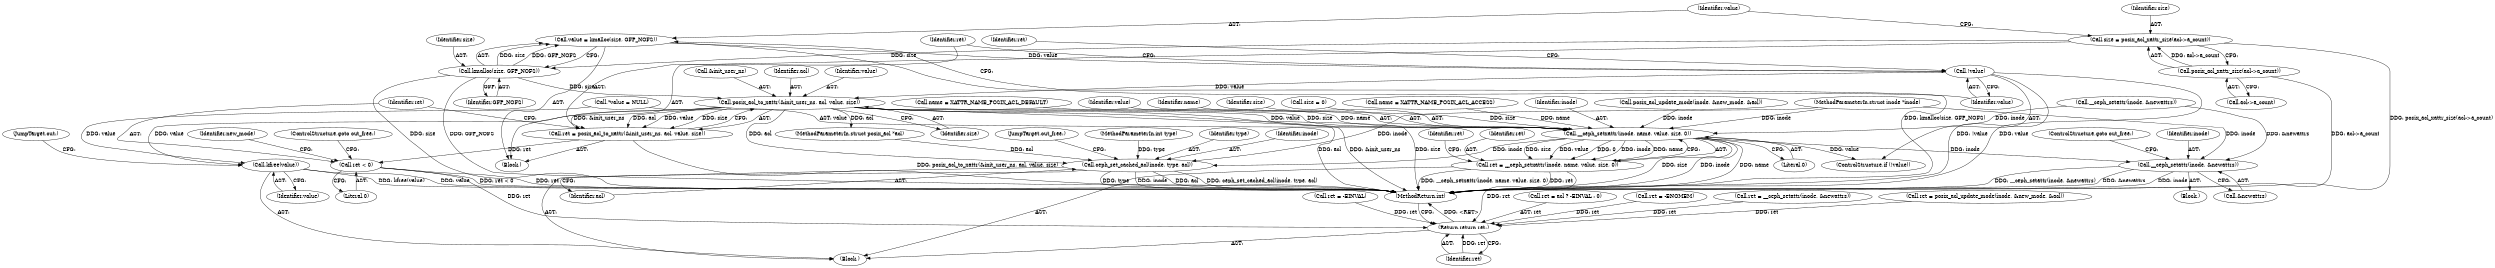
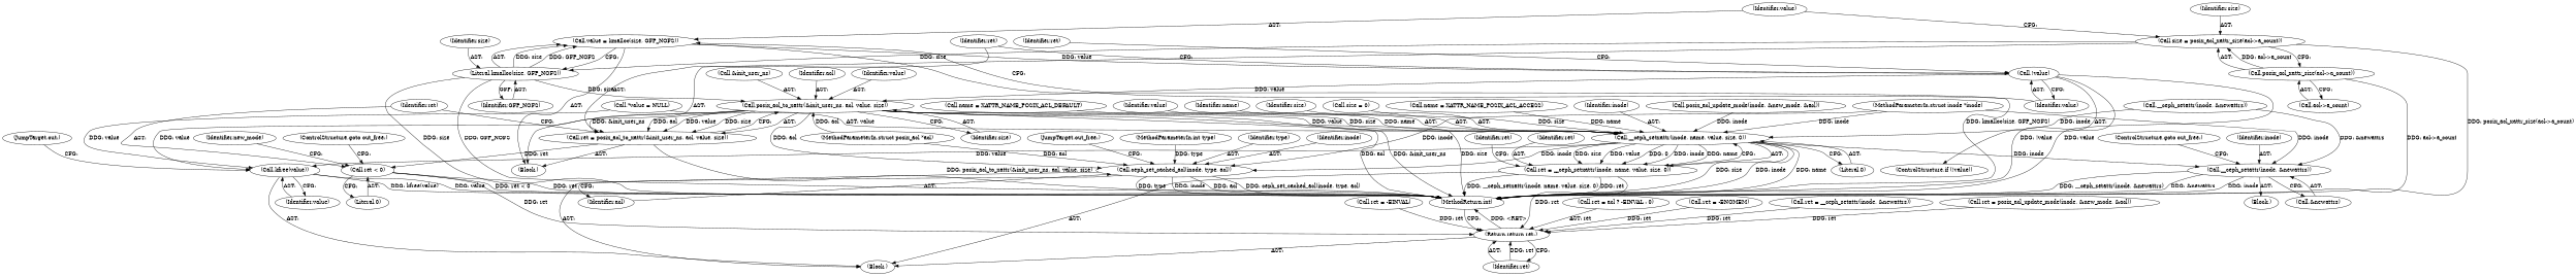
  digraph {
    n1 [label="(Call,value = kmalloc(size, GFP_NOFS))"]
-   n2 [label="(Call,kmalloc(size, GFP_NOFS))"]
+   n2 [label="(Literal,kmalloc(size, GFP_NOFS))"]
    n3 [label="(Call,!value)"]
    n4 [label="(Block,)"]
    n5 [label="(MethodReturn,int)"]
    n6 [label="(Call,posix_acl_to_xattr(&init_user_ns, acl, value, size))"]
    n7 [label="(Identifier,GFP_NOFS)"]
    n8 [label="(Identifier,value)"]
    n9 [label="(ControlStructure,if (!value))"]
    n10 [label="(Return,return ret;)"]
    n11 [label="(Call,ret = posix_acl_to_xattr(&init_user_ns, acl, value, size))"]
    n12 [label="(Call,__ceph_setxattr(inode, name, value, size, 0))"]
    n13 [label="(Call,ceph_set_cached_acl(inode, type, acl))"]
    n14 [label="(Call,kfree(value))"]
    n15 [label="(Identifier,size)"]
    n16 [label="(Call,size = posix_acl_xattr_size(acl->a_count))"]
    n17 [label="(Call,posix_acl_xattr_size(acl->a_count))"]
    n18 [label="(Call,acl->a_count)"]
    n19 [label="(Call,ret < 0)"]
    n20 [label="(Call,ret = __ceph_setxattr(inode, name, value, size, 0))"]
    n21 [label="(Call,__ceph_setattr(inode, &newattrs))"]
    n22 [label="(Literal,0)"]
    n23 [label="(Block,)"]
    n24 [label="(Identifier,acl)"]
    n25 [label="(Identifier,value)"]
    n26 [label="(Literal,0)"]
    n27 [label="(Identifier,ret)"]
    n28 [label="(Block,)"]
    n29 [label="(Call,&newattrs)"]
    n30 [label="(Identifier,ret)"]
    n31 [label="(Identifier,new_mode)"]
    n32 [label="(Identifier,value)"]
    n33 [label="(Identifier,name)"]
    n34 [label="(Identifier,size)"]
    n35 [label="(Call,ret = -EINVAL)"]
    n36 [label="(Identifier,size)"]
    n37 [label="(Identifier,ret)"]
    n38 [label="(Identifier,ret)"]
    n39 [label="(Identifier,size)"]
    n40 [label="(JumpTarget,out_free:)"]
    n41 [label="(Identifier,acl)"]
    n42 [label="(Call,size = 0)"]
    n43 [label="(Identifier,ret)"]
    n44 [label="(Call,ret = acl ? -EINVAL : 0)"]
    n45 [label="(MethodParameterIn,struct inode *inode)"]
    n46 [label="(Call,*value = NULL)"]
    n47 [label="(Call,name = XATTR_NAME_POSIX_ACL_ACCESS)"]
    n48 [label="(Call,ret = -ENOMEM)"]
    n49 [label="(Identifier,value)"]
    n50 [label="(Identifier,inode)"]
    n51 [label="(Call,posix_acl_update_mode(inode, &new_mode, &acl))"]
    n52 [label="(ControlStructure,goto out_free;)"]
    n53 [label="(MethodParameterIn,int type)"]
    n54 [label="(Call,__ceph_setattr(inode, &newattrs))"]
    n55 [label="(MethodParameterIn,struct posix_acl *acl)"]
    n56 [label="(Call,ret = __ceph_setattr(inode, &newattrs))"]
    n57 [label="(Identifier,inode)"]
    n58 [label="(Identifier,type)"]
    n59 [label="(Identifier,ret)"]
    n60 [label="(ControlStructure,goto out_free;)"]
    n61 [label="(Identifier,inode)"]
    n62 [label="(Identifier,value)"]
    n63 [label="(JumpTarget,out:)"]
    n64 [label="(Call,name = XATTR_NAME_POSIX_ACL_DEFAULT)"]
    n65 [label="(Call,&init_user_ns)"]
    n66 [label="(Call,ret = posix_acl_update_mode(inode, &new_mode, &acl))"]
    n1 -> n2 [label="CFG: "]
    n1 -> n3 [label="DDG: value"]
    n1 -> n4 [label="AST: "]
    n1 -> n5 [label="DDG: kmalloc(size, GFP_NOFS)"]
    n2 -> n1 [label="AST: "]
    n2 -> n1 [label="DDG: size"]
    n2 -> n1 [label="DDG: GFP_NOFS"]
    n2 -> n5 [label="DDG: size"]
    n2 -> n5 [label="DDG: GFP_NOFS"]
    n2 -> n6 [label="DDG: size"]
    n2 -> n7 [label="GFP: "]
    n3 -> n5 [label="DDG: !value"]
    n3 -> n5 [label="DDG: value"]
    n3 -> n6 [label="DDG: value"]
    n3 -> n8 [label="CFG: "]
    n3 -> n9 [label="AST: "]
    n5 -> n10 [label="CFG: "]
    n6 -> n5 [label="DDG: acl"]
    n6 -> n5 [label="DDG: &init_user_ns"]
    n6 -> n5 [label="DDG: size"]
    n6 -> n11 [label="AST: "]
    n6 -> n11 [label="DDG: &init_user_ns"]
    n6 -> n11 [label="DDG: acl"]
    n6 -> n11 [label="DDG: value"]
    n6 -> n11 [label="DDG: size"]
    n6 -> n12 [label="DDG: value"]
    n6 -> n12 [label="DDG: size"]
    n6 -> n13 [label="DDG: acl"]
    n6 -> n14 [label="DDG: value"]
    n6 -> n15 [label="CFG: "]
    n7 -> n2 [label="AST: "]
    n8 -> n1 [label="CFG: "]
    n8 -> n3 [label="AST: "]
    n10 -> n5 [label="DDG: <RET>"]
    n10 -> n23 [label="AST: "]
    n10 -> n27 [label="CFG: "]
    n11 -> n4 [label="AST: "]
    n11 -> n5 [label="DDG: posix_acl_to_xattr(&init_user_ns, acl, value, size)"]
    n11 -> n6 [label="CFG: "]
    n11 -> n19 [label="DDG: ret"]
    n12 -> n5 [label="DDG: size"]
    n12 -> n5 [label="DDG: inode"]
    n12 -> n5 [label="DDG: name"]
    n12 -> n13 [label="DDG: inode"]
-   n12 -> n9 [label="DDG: value"]
+   n12 -> n14 [label="DDG: value"]
    n12 -> n20 [label="AST: "]
    n12 -> n20 [label="DDG: size"]
    n12 -> n20 [label="DDG: value"]
    n12 -> n20 [label="DDG: 0"]
    n12 -> n20 [label="DDG: inode"]
    n12 -> n20 [label="DDG: name"]
    n12 -> n21 [label="DDG: inode"]
    n12 -> n22 [label="CFG: "]
    n13 -> n5 [label="DDG: type"]
    n13 -> n5 [label="DDG: inode"]
    n13 -> n5 [label="DDG: acl"]
    n13 -> n5 [label="DDG: ceph_set_cached_acl(inode, type, acl)"]
    n13 -> n23 [label="AST: "]
    n13 -> n24 [label="CFG: "]
    n14 -> n5 [label="DDG: kfree(value)"]
    n14 -> n5 [label="DDG: value"]
    n14 -> n23 [label="AST: "]
    n14 -> n25 [label="CFG: "]
    n15 -> n6 [label="AST: "]
    n16 -> n2 [label="DDG: size"]
    n16 -> n4 [label="AST: "]
    n16 -> n5 [label="DDG: posix_acl_xattr_size(acl->a_count)"]
    n16 -> n17 [label="CFG: "]
    n17 -> n5 [label="DDG: acl->a_count"]
    n17 -> n16 [label="AST: "]
    n17 -> n16 [label="DDG: acl->a_count"]
    n17 -> n18 [label="CFG: "]
    n18 -> n17 [label="AST: "]
    n19 -> n5 [label="DDG: ret < 0"]
    n19 -> n5 [label="DDG: ret"]
    n19 -> n10 [label="DDG: ret"]
    n19 -> n26 [label="CFG: "]
    n20 -> n5 [label="DDG: __ceph_setxattr(inode, name, value, size, 0)"]
    n20 -> n5 [label="DDG: ret"]
    n20 -> n10 [label="DDG: ret"]
    n20 -> n12 [label="CFG: "]
    n20 -> n23 [label="AST: "]
    n21 -> n5 [label="DDG: inode"]
    n21 -> n5 [label="DDG: __ceph_setattr(inode, &newattrs)"]
    n21 -> n5 [label="DDG: &newattrs"]
    n21 -> n28 [label="AST: "]
    n21 -> n29 [label="CFG: "]
    n22 -> n12 [label="AST: "]
    n24 -> n13 [label="AST: "]
    n25 -> n14 [label="AST: "]
    n26 -> n19 [label="AST: "]
    n27 -> n10 [label="AST: "]
    n27 -> n10 [label="DDG: ret"]
    n29 -> n21 [label="AST: "]
    n30 -> n20 [label="AST: "]
    n31 -> n19 [label="CFG: "]
    n32 -> n12 [label="AST: "]
    n33 -> n12 [label="AST: "]
    n34 -> n16 [label="AST: "]
    n35 -> n10 [label="DDG: ret"]
    n36 -> n2 [label="AST: "]
    n37 -> n11 [label="CFG: "]
    n37 -> n19 [label="AST: "]
    n38 -> n3 [label="CFG: "]
    n38 -> n11 [label="AST: "]
    n39 -> n12 [label="AST: "]
    n40 -> n13 [label="CFG: "]
    n41 -> n6 [label="AST: "]
    n42 -> n12 [label="DDG: size"]
    n43 -> n20 [label="CFG: "]
    n44 -> n10 [label="AST: ret"]
    n45 -> n12 [label="DDG: inode"]
    n45 -> n13 [label="DDG: inode"]
    n45 -> n21 [label="DDG: inode"]
    n46 -> n12 [label="AST: value"]
    n46 -> n14 [label="DDG: value"]
    n47 -> n12 [label="DDG: name"]
    n48 -> n10 [label="DDG: ret"]
    n49 -> n6 [label="AST: "]
    n50 -> n12 [label="AST: "]
    n51 -> n12 [label="DDG: inode"]
    n52 -> n19 [label="CFG: "]
    n53 -> n13 [label="DDG: type"]
    n54 -> n12 [label="DDG: inode"]
    n54 -> n21 [label="DDG: &newattrs"]
-   n6 -> n55 [label="DDG: acl"]
+   n55 -> n6 [label="DDG: acl"]
    n55 -> n13 [label="DDG: acl"]
    n56 -> n10 [label="DDG: ret"]
    n57 -> n21 [label="AST: "]
    n58 -> n13 [label="AST: "]
    n59 -> n3 [label="CFG: "]
    n60 -> n21 [label="CFG: "]
    n61 -> n13 [label="AST: "]
    n62 -> n1 [label="AST: "]
    n62 -> n16 [label="CFG: "]
    n63 -> n14 [label="CFG: "]
    n64 -> n12 [label="DDG: name"]
    n65 -> n6 [label="AST: "]
    n66 -> n10 [label="DDG: ret"]
  }
